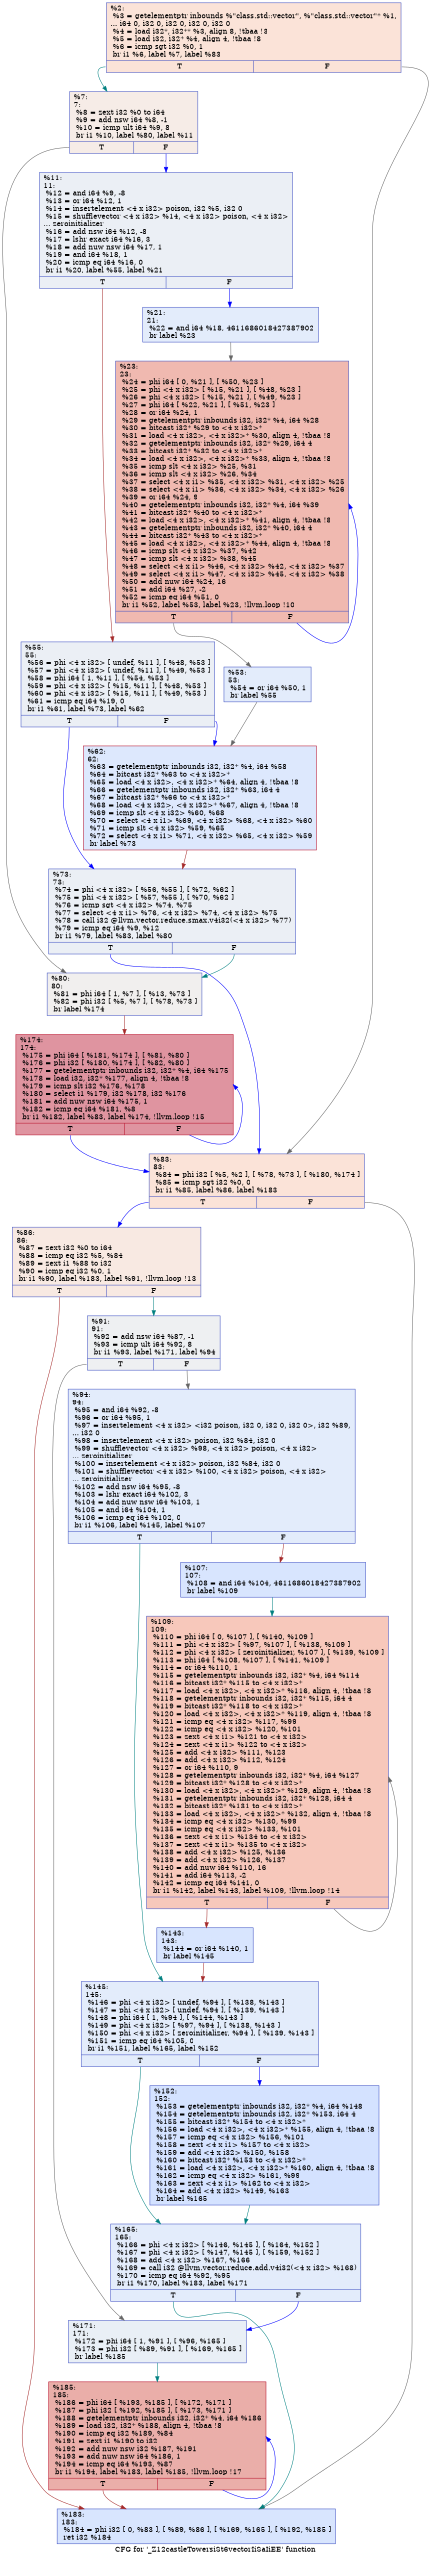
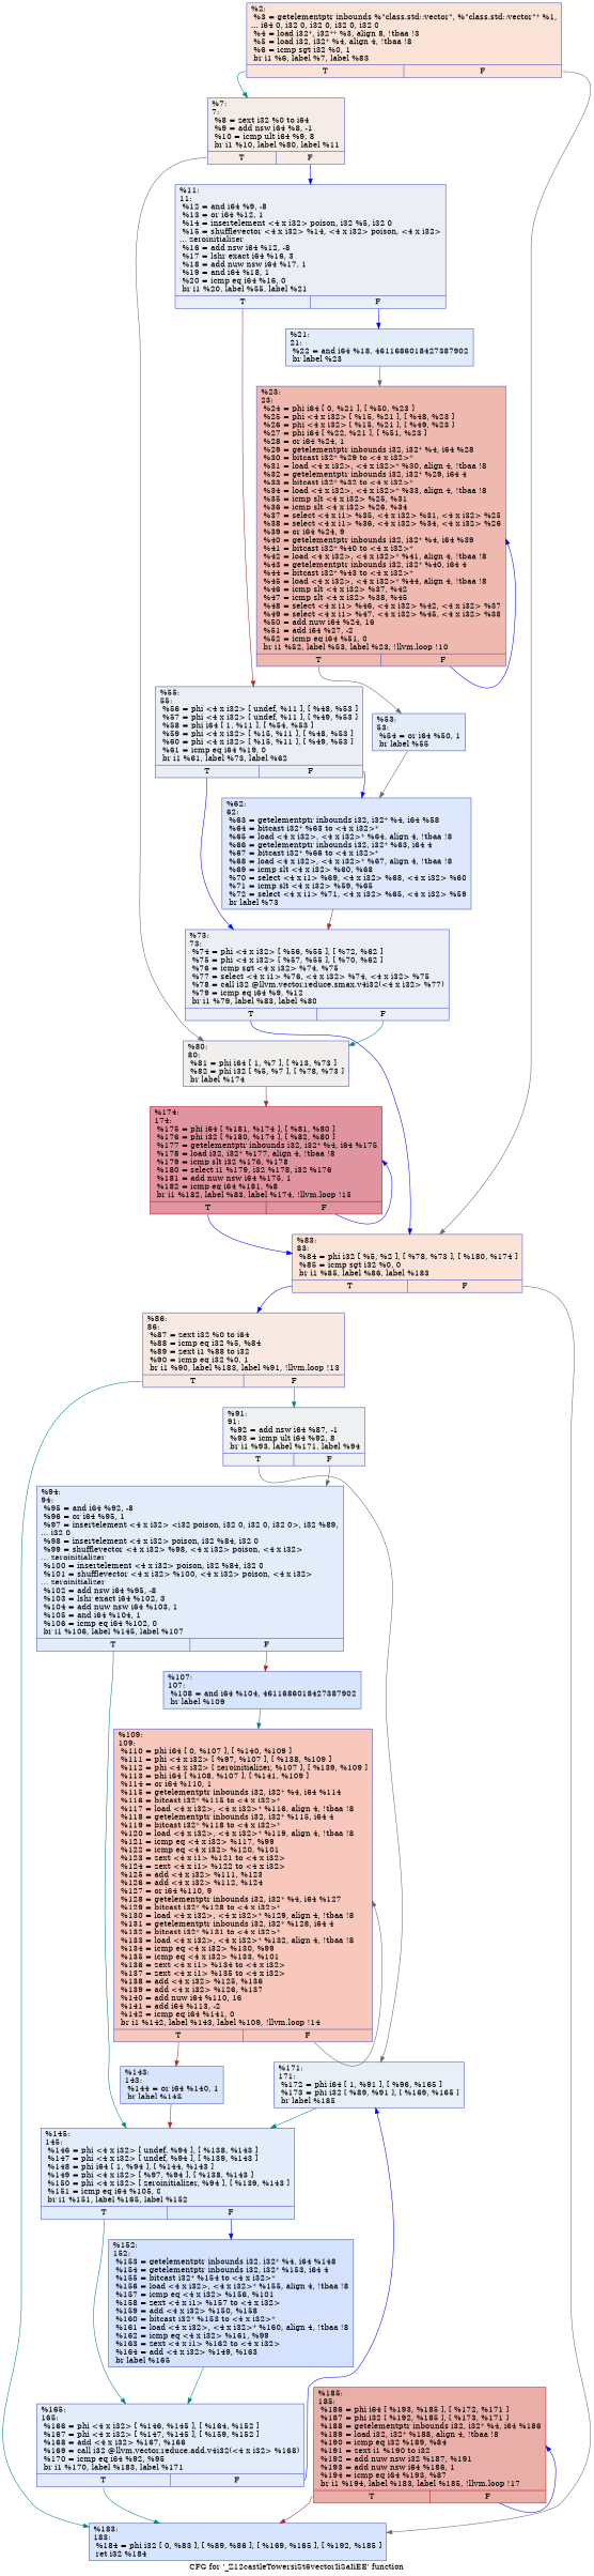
  digraph {
    label="CFG for '_Z12castleTowersiSt6vectorIiSaIiEE' function"
    node [color="#3d50c3ff" fillcolor="#bfd3f670" shape=record style=filled]
    edge [color=blue tailport=s0]
    n1 [fillcolor="#f6bfa670" label="{%2:\l  %3 = getelementptr inbounds %\"class.std::vector\", %\"class.std::vector\"* %1,\l... i64 0, i32 0, i32 0, i32 0, i32 0\l  %4 = load i32*, i32** %3, align 8, !tbaa !3\l  %5 = load i32, i32* %4, align 4, !tbaa !8\l  %6 = icmp sgt i32 %0, 1\l  br i1 %6, label %7, label %83\l|{<s0>T|<s1>F}}"]
    n2 [fillcolor="#ead5c970" label="{%7:\l7:                                                \l  %8 = zext i32 %0 to i64\l  %9 = add nsw i64 %8, -1\l  %10 = icmp ult i64 %9, 8\l  br i1 %10, label %80, label %11\l|{<s0>T|<s1>F}}"]
    n3 [fillcolor="#f6bfa670" label="{%83:\l83:                                               \l  %84 = phi i32 [ %5, %2 ], [ %78, %73 ], [ %180, %174 ]\l  %85 = icmp sgt i32 %0, 0\l  br i1 %85, label %86, label %183\l|{<s0>T|<s1>F}}"]
    n4 [fillcolor="#e0dbd870" label="{%80:\l80:                                               \l  %81 = phi i64 [ 1, %7 ], [ %13, %73 ]\l  %82 = phi i32 [ %5, %7 ], [ %78, %73 ]\l  br label %174\l}"]
    n5 [fillcolor="#d1dae970" label="{%11:\l11:                                               \l  %12 = and i64 %9, -8\l  %13 = or i64 %12, 1\l  %14 = insertelement \<4 x i32\> poison, i32 %5, i32 0\l  %15 = shufflevector \<4 x i32\> %14, \<4 x i32\> poison, \<4 x i32\>\l... zeroinitializer\l  %16 = add nsw i64 %12, -8\l  %17 = lshr exact i64 %16, 3\l  %18 = add nuw nsw i64 %17, 1\l  %19 = and i64 %18, 1\l  %20 = icmp eq i64 %16, 0\l  br i1 %20, label %55, label %21\l|{<s0>T|<s1>F}}"]
    n6 [fillcolor="#efcebd70" label="{%86:\l86:                                               \l  %87 = zext i32 %0 to i64\l  %88 = icmp eq i32 %5, %84\l  %89 = zext i1 %88 to i32\l  %90 = icmp eq i32 %0, 1\l  br i1 %90, label %183, label %91, !llvm.loop !13\l|{<s0>T|<s1>F}}"]
    n7 [fillcolor="#a7c5fe70" label="{%183:\l183:                                              \l  %184 = phi i32 [ 0, %83 ], [ %89, %86 ], [ %169, %165 ], [ %192, %185 ]\l  ret i32 %184\l}"]
    n8 [color="#b70d28ff" fillcolor="#b70d2870" label="{%174:\l174:                                              \l  %175 = phi i64 [ %181, %174 ], [ %81, %80 ]\l  %176 = phi i32 [ %180, %174 ], [ %82, %80 ]\l  %177 = getelementptr inbounds i32, i32* %4, i64 %175\l  %178 = load i32, i32* %177, align 4, !tbaa !8\l  %179 = icmp slt i32 %176, %178\l  %180 = select i1 %179, i32 %178, i32 %176\l  %181 = add nuw nsw i64 %175, 1\l  %182 = icmp eq i64 %181, %8\l  br i1 %182, label %83, label %174, !llvm.loop !15\l|{<s0>T|<s1>F}}"]
    n9 [fillcolor="#d1dae970" label="{%55:\l55:                                               \l  %56 = phi \<4 x i32\> [ undef, %11 ], [ %48, %53 ]\l  %57 = phi \<4 x i32\> [ undef, %11 ], [ %49, %53 ]\l  %58 = phi i64 [ 1, %11 ], [ %54, %53 ]\l  %59 = phi \<4 x i32\> [ %15, %11 ], [ %48, %53 ]\l  %60 = phi \<4 x i32\> [ %15, %11 ], [ %49, %53 ]\l  %61 = icmp eq i64 %19, 0\l  br i1 %61, label %73, label %62\l|{<s0>T|<s1>F}}"]
    n10 [label="{%21:\l21:                                               \l  %22 = and i64 %18, 4611686018427387902\l  br label %23\l}"]
    n11 [fillcolor="#d9dce170" label="{%91:\l91:                                               \l  %92 = add nsw i64 %87, -1\l  %93 = icmp ult i64 %92, 8\l  br i1 %93, label %171, label %94\l|{<s0>T|<s1>F}}"]
    n12 [fillcolor="#d1dae970" label="{%73:\l73:                                               \l  %74 = phi \<4 x i32\> [ %56, %55 ], [ %72, %62 ]\l  %75 = phi \<4 x i32\> [ %57, %55 ], [ %70, %62 ]\l  %76 = icmp sgt \<4 x i32\> %74, %75\l  %77 = select \<4 x i1\> %76, \<4 x i32\> %74, \<4 x i32\> %75\l  %78 = call i32 @llvm.vector.reduce.smax.v4i32(\<4 x i32\> %77)\l  %79 = icmp eq i64 %9, %12\l  br i1 %79, label %83, label %80\l|{<s0>T|<s1>F}}"]
-   n13 [color="#b70d28ff" fillcolor="#b2ccfb70" label="{%62:\l62:                                               \l  %63 = getelementptr inbounds i32, i32* %4, i64 %58\l  %64 = bitcast i32* %63 to \<4 x i32\>*\l  %65 = load \<4 x i32\>, \<4 x i32\>* %64, align 4, !tbaa !8\l  %66 = getelementptr inbounds i32, i32* %63, i64 4\l  %67 = bitcast i32* %66 to \<4 x i32\>*\l  %68 = load \<4 x i32\>, \<4 x i32\>* %67, align 4, !tbaa !8\l  %69 = icmp slt \<4 x i32\> %60, %68\l  %70 = select \<4 x i1\> %69, \<4 x i32\> %68, \<4 x i32\> %60\l  %71 = icmp slt \<4 x i32\> %59, %65\l  %72 = select \<4 x i1\> %71, \<4 x i32\> %65, \<4 x i32\> %59\l  br label %73\l}"]
+   n13 [fillcolor="#b2ccfb70" label="{%62:\l62:                                               \l  %63 = getelementptr inbounds i32, i32* %4, i64 %58\l  %64 = bitcast i32* %63 to \<4 x i32\>*\l  %65 = load \<4 x i32\>, \<4 x i32\>* %64, align 4, !tbaa !8\l  %66 = getelementptr inbounds i32, i32* %63, i64 4\l  %67 = bitcast i32* %66 to \<4 x i32\>*\l  %68 = load \<4 x i32\>, \<4 x i32\>* %67, align 4, !tbaa !8\l  %69 = icmp slt \<4 x i32\> %60, %68\l  %70 = select \<4 x i1\> %69, \<4 x i32\> %68, \<4 x i32\> %60\l  %71 = icmp slt \<4 x i32\> %59, %65\l  %72 = select \<4 x i1\> %71, \<4 x i32\> %65, \<4 x i32\> %59\l  br label %73\l}"]
    n14 [fillcolor="#de614d70" label="{%23:\l23:                                               \l  %24 = phi i64 [ 0, %21 ], [ %50, %23 ]\l  %25 = phi \<4 x i32\> [ %15, %21 ], [ %48, %23 ]\l  %26 = phi \<4 x i32\> [ %15, %21 ], [ %49, %23 ]\l  %27 = phi i64 [ %22, %21 ], [ %51, %23 ]\l  %28 = or i64 %24, 1\l  %29 = getelementptr inbounds i32, i32* %4, i64 %28\l  %30 = bitcast i32* %29 to \<4 x i32\>*\l  %31 = load \<4 x i32\>, \<4 x i32\>* %30, align 4, !tbaa !8\l  %32 = getelementptr inbounds i32, i32* %29, i64 4\l  %33 = bitcast i32* %32 to \<4 x i32\>*\l  %34 = load \<4 x i32\>, \<4 x i32\>* %33, align 4, !tbaa !8\l  %35 = icmp slt \<4 x i32\> %25, %31\l  %36 = icmp slt \<4 x i32\> %26, %34\l  %37 = select \<4 x i1\> %35, \<4 x i32\> %31, \<4 x i32\> %25\l  %38 = select \<4 x i1\> %36, \<4 x i32\> %34, \<4 x i32\> %26\l  %39 = or i64 %24, 9\l  %40 = getelementptr inbounds i32, i32* %4, i64 %39\l  %41 = bitcast i32* %40 to \<4 x i32\>*\l  %42 = load \<4 x i32\>, \<4 x i32\>* %41, align 4, !tbaa !8\l  %43 = getelementptr inbounds i32, i32* %40, i64 4\l  %44 = bitcast i32* %43 to \<4 x i32\>*\l  %45 = load \<4 x i32\>, \<4 x i32\>* %44, align 4, !tbaa !8\l  %46 = icmp slt \<4 x i32\> %37, %42\l  %47 = icmp slt \<4 x i32\> %38, %45\l  %48 = select \<4 x i1\> %46, \<4 x i32\> %42, \<4 x i32\> %37\l  %49 = select \<4 x i1\> %47, \<4 x i32\> %45, \<4 x i32\> %38\l  %50 = add nuw i64 %24, 16\l  %51 = add i64 %27, -2\l  %52 = icmp eq i64 %51, 0\l  br i1 %52, label %53, label %23, !llvm.loop !10\l|{<s0>T|<s1>F}}"]
    n15 [label="{%53:\l53:                                               \l  %54 = or i64 %50, 1\l  br label %55\l}"]
    n16 [fillcolor="#cedaeb70" label="{%171:\l171:                                              \l  %172 = phi i64 [ 1, %91 ], [ %96, %165 ]\l  %173 = phi i32 [ %89, %91 ], [ %169, %165 ]\l  br label %185\l}"]
    n17 [label="{%94:\l94:                                               \l  %95 = and i64 %92, -8\l  %96 = or i64 %95, 1\l  %97 = insertelement \<4 x i32\> \<i32 poison, i32 0, i32 0, i32 0\>, i32 %89,\l... i32 0\l  %98 = insertelement \<4 x i32\> poison, i32 %84, i32 0\l  %99 = shufflevector \<4 x i32\> %98, \<4 x i32\> poison, \<4 x i32\>\l... zeroinitializer\l  %100 = insertelement \<4 x i32\> poison, i32 %84, i32 0\l  %101 = shufflevector \<4 x i32\> %100, \<4 x i32\> poison, \<4 x i32\>\l... zeroinitializer\l  %102 = add nsw i64 %95, -8\l  %103 = lshr exact i64 %102, 3\l  %104 = add nuw nsw i64 %103, 1\l  %105 = and i64 %104, 1\l  %106 = icmp eq i64 %102, 0\l  br i1 %106, label %145, label %107\l|{<s0>T|<s1>F}}"]
    n18 [color="#b70d28ff" fillcolor="#d0473d70" label="{%185:\l185:                                              \l  %186 = phi i64 [ %193, %185 ], [ %172, %171 ]\l  %187 = phi i32 [ %192, %185 ], [ %173, %171 ]\l  %188 = getelementptr inbounds i32, i32* %4, i64 %186\l  %189 = load i32, i32* %188, align 4, !tbaa !8\l  %190 = icmp eq i32 %189, %84\l  %191 = zext i1 %190 to i32\l  %192 = add nuw nsw i32 %187, %191\l  %193 = add nuw nsw i64 %186, 1\l  %194 = icmp eq i64 %193, %87\l  br i1 %194, label %183, label %185, !llvm.loop !17\l|{<s0>T|<s1>F}}"]
    n19 [label="{%145:\l145:                                              \l  %146 = phi \<4 x i32\> [ undef, %94 ], [ %138, %143 ]\l  %147 = phi \<4 x i32\> [ undef, %94 ], [ %139, %143 ]\l  %148 = phi i64 [ 1, %94 ], [ %144, %143 ]\l  %149 = phi \<4 x i32\> [ %97, %94 ], [ %138, %143 ]\l  %150 = phi \<4 x i32\> [ zeroinitializer, %94 ], [ %139, %143 ]\l  %151 = icmp eq i64 %105, 0\l  br i1 %151, label %165, label %152\l|{<s0>T|<s1>F}}"]
    n20 [fillcolor="#a7c5fe70" label="{%107:\l107:                                              \l  %108 = and i64 %104, 4611686018427387902\l  br label %109\l}"]
    n21 [label="{%165:\l165:                                              \l  %166 = phi \<4 x i32\> [ %146, %145 ], [ %164, %152 ]\l  %167 = phi \<4 x i32\> [ %147, %145 ], [ %159, %152 ]\l  %168 = add \<4 x i32\> %167, %166\l  %169 = call i32 @llvm.vector.reduce.add.v4i32(\<4 x i32\> %168)\l  %170 = icmp eq i64 %92, %95\l  br i1 %170, label %183, label %171\l|{<s0>T|<s1>F}}"]
    n22 [fillcolor="#9ebeff70" label="{%152:\l152:                                              \l  %153 = getelementptr inbounds i32, i32* %4, i64 %148\l  %154 = getelementptr inbounds i32, i32* %153, i64 4\l  %155 = bitcast i32* %154 to \<4 x i32\>*\l  %156 = load \<4 x i32\>, \<4 x i32\>* %155, align 4, !tbaa !8\l  %157 = icmp eq \<4 x i32\> %156, %101\l  %158 = zext \<4 x i1\> %157 to \<4 x i32\>\l  %159 = add \<4 x i32\> %150, %158\l  %160 = bitcast i32* %153 to \<4 x i32\>*\l  %161 = load \<4 x i32\>, \<4 x i32\>* %160, align 4, !tbaa !8\l  %162 = icmp eq \<4 x i32\> %161, %99\l  %163 = zext \<4 x i1\> %162 to \<4 x i32\>\l  %164 = add \<4 x i32\> %149, %163\l  br label %165\l}"]
    n23 [fillcolor="#ed836670" label="{%109:\l109:                                              \l  %110 = phi i64 [ 0, %107 ], [ %140, %109 ]\l  %111 = phi \<4 x i32\> [ %97, %107 ], [ %138, %109 ]\l  %112 = phi \<4 x i32\> [ zeroinitializer, %107 ], [ %139, %109 ]\l  %113 = phi i64 [ %108, %107 ], [ %141, %109 ]\l  %114 = or i64 %110, 1\l  %115 = getelementptr inbounds i32, i32* %4, i64 %114\l  %116 = bitcast i32* %115 to \<4 x i32\>*\l  %117 = load \<4 x i32\>, \<4 x i32\>* %116, align 4, !tbaa !8\l  %118 = getelementptr inbounds i32, i32* %115, i64 4\l  %119 = bitcast i32* %118 to \<4 x i32\>*\l  %120 = load \<4 x i32\>, \<4 x i32\>* %119, align 4, !tbaa !8\l  %121 = icmp eq \<4 x i32\> %117, %99\l  %122 = icmp eq \<4 x i32\> %120, %101\l  %123 = zext \<4 x i1\> %121 to \<4 x i32\>\l  %124 = zext \<4 x i1\> %122 to \<4 x i32\>\l  %125 = add \<4 x i32\> %111, %123\l  %126 = add \<4 x i32\> %112, %124\l  %127 = or i64 %110, 9\l  %128 = getelementptr inbounds i32, i32* %4, i64 %127\l  %129 = bitcast i32* %128 to \<4 x i32\>*\l  %130 = load \<4 x i32\>, \<4 x i32\>* %129, align 4, !tbaa !8\l  %131 = getelementptr inbounds i32, i32* %128, i64 4\l  %132 = bitcast i32* %131 to \<4 x i32\>*\l  %133 = load \<4 x i32\>, \<4 x i32\>* %132, align 4, !tbaa !8\l  %134 = icmp eq \<4 x i32\> %130, %99\l  %135 = icmp eq \<4 x i32\> %133, %101\l  %136 = zext \<4 x i1\> %134 to \<4 x i32\>\l  %137 = zext \<4 x i1\> %135 to \<4 x i32\>\l  %138 = add \<4 x i32\> %125, %136\l  %139 = add \<4 x i32\> %126, %137\l  %140 = add nuw i64 %110, 16\l  %141 = add i64 %113, -2\l  %142 = icmp eq i64 %141, 0\l  br i1 %142, label %143, label %109, !llvm.loop !14\l|{<s0>T|<s1>F}}"]
    n24 [fillcolor="#a7c5fe70" label="{%143:\l143:                                              \l  %144 = or i64 %140, 1\l  br label %145\l}"]
    n1 -> n2 [color=teal]
    n1 -> n3 [color=gray40 tailport=s1]
    n2 -> n4 [color=gray40]
    n2 -> n5 [tailport=s1]
    n3 -> n6
    n3 -> n7 [color=gray40 tailport=s1]
    n4 -> n8 [color=brown]
    n5 -> n9 [color=brown]
    n5 -> n10 [tailport=s1]
-   n6 -> n7 [color=brown]
+   n6 -> n7 [color=teal]
    n6 -> n11 [color=teal tailport=s1]
    n8 -> n3
    n8 -> n8 [tailport=s1]
    n9 -> n12
    n9 -> n13 [tailport=s1]
    n10 -> n14 [color=gray40]
    n11 -> n16 [color=gray40]
    n11 -> n17 [color=gray40 tailport=s1]
    n12 -> n3
    n12 -> n4 [color=teal tailport=s1]
    n13 -> n12 [color=brown]
    n14 -> n14 [tailport=s1]
    n14 -> n15 [color=gray40]
    n15 -> n13 [color=gray40]
-   n16 -> n18 [color=teal]
+   n16 -> n19 [color=teal]
    n17 -> n19 [color=teal]
    n17 -> n20 [color=brown tailport=s1]
    n18 -> n7 [color=brown]
    n18 -> n18 [tailport=s1]
    n19 -> n21 [color=teal]
    n19 -> n22 [tailport=s1]
    n20 -> n23 [color=teal]
    n21 -> n7 [color=teal]
    n21 -> n16 [tailport=s1]
    n22 -> n21 [color=teal]
    n23 -> n23 [color=gray40 tailport=s1]
    n23 -> n24 [color=brown]
    n24 -> n19 [color=brown]
  }
